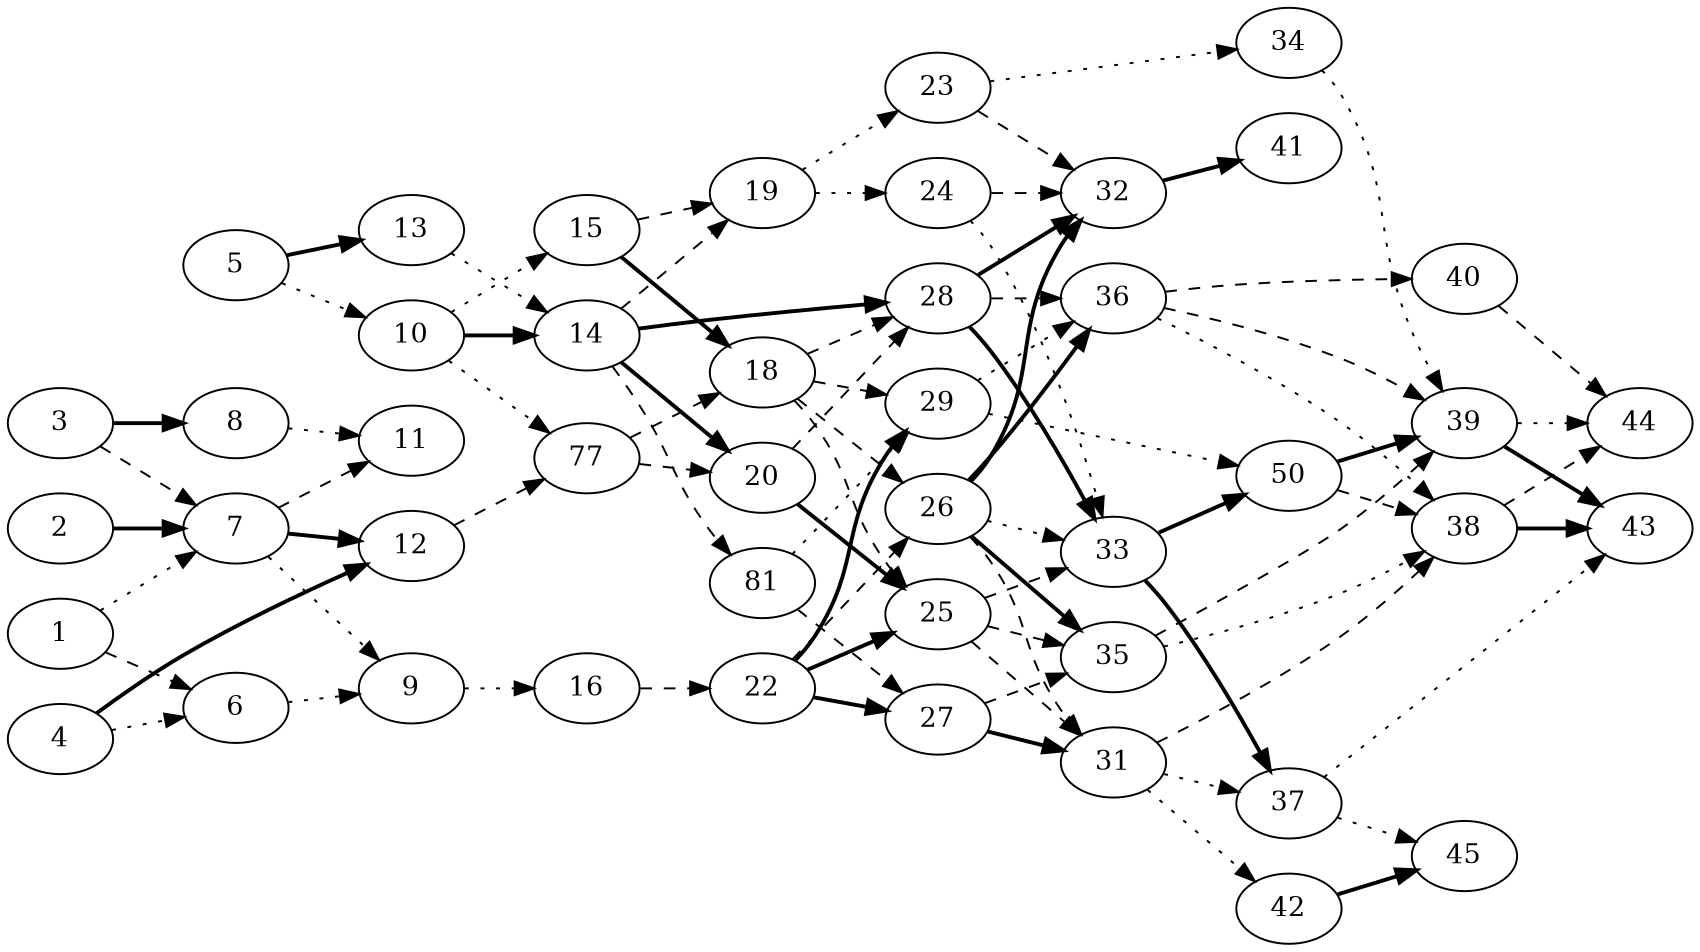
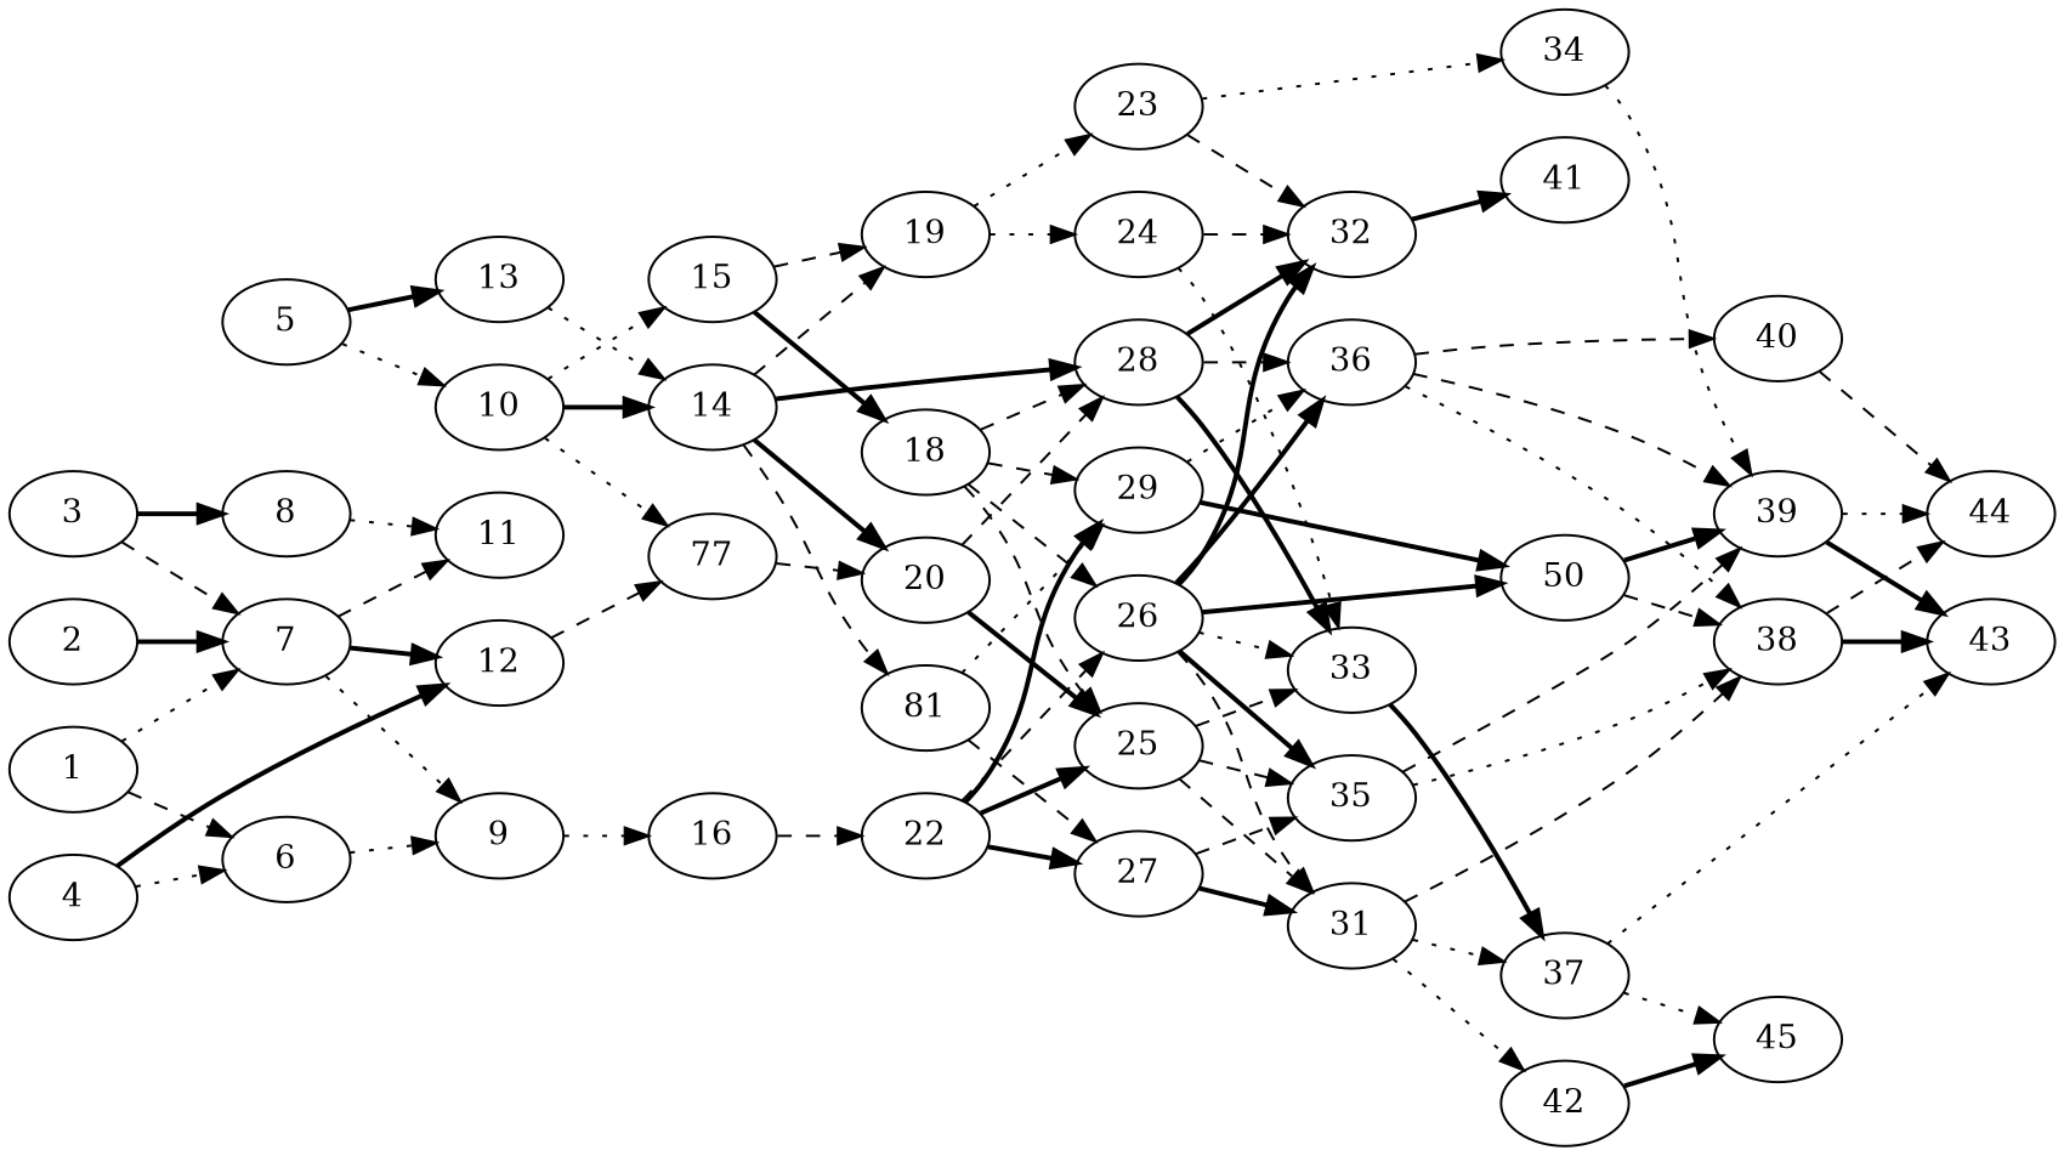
  digraph {
    rankdir=LR
    node [alpha=0.17]
    edge [style=dashed]
    1 [alpha=0.03 expect_size=38988800]
    6 [alpha=0.08 expect_size=45896704]
    7 [alpha=0.12 expect_size=21120000]
    9 [alpha=0.19 expect_size=50664448]
    11 [alpha=0.04 expect_size=46826496]
    12 [alpha=0.15 expect_size=5700608]
    16 [alpha=0.14 expect_size=25830400]
    n8 [alpha=0.18 expect_size=44719104 label=77]
    2 [alpha=0.10 expect_size=41369600]
    3 [alpha=0.04 expect_size=47603712]
    8 [alpha=0.12 expect_size=29761536]
    4 [alpha=0.19 expect_size=13537280]
    5 [alpha=0.15 expect_size=28140544]
    10 [alpha=0.14 expect_size=44943360]
    13 [alpha=0.08 expect_size=30259200]
    14 [alpha=0.11 expect_size=39868416]
    15 [alpha=0.01 expect_size=37237760]
    19 [alpha=0.11 expect_size=7605248]
    20 [expect_size=6372352]
    n20 [expect_size=39815168 label=81]
    28 [alpha=0.08 expect_size=17904640]
    18 [alpha=0.03 expect_size=25850880]
    22 [alpha=0.13 expect_size=48941056]
    25 [alpha=0.11 expect_size=34333696]
    26 [alpha=0.16 expect_size=37632000]
    29 [alpha=0.09 expect_size=25257984]
    27 [alpha=0.07 expect_size=22449152]
    23 [alpha=0.07 expect_size=36661248]
    24 [alpha=0.04 expect_size=9402368]
    33 [alpha=0.02 expect_size=21118976]
    31 [alpha=0.01 expect_size=43022336]
    35 [expect_size=48313344]
    32 [expect_size=36957184]
    n34 [alpha=0.06 expect_size=50371584 label=50]
    36 [alpha=0.00 expect_size=28167168]
    34 [alpha=0.03 expect_size=37867520]
    37 [alpha=0.20 expect_size=18084864]
    38 [alpha=0.08 expect_size=33943552]
    42 [alpha=0.15 expect_size=44294144]
    39 [expect_size=5891072]
    41 [alpha=0.12 expect_size=41202688]
    40 [alpha=0.07 expect_size=26533888]
    43 [alpha=0.11 expect_size=36267008]
    44 [alpha=0.09 expect_size=42137600]
    45 [alpha=0.19 expect_size=49346560]
    1 -> 6
    1 -> 7 [style=dotted]
    6 -> 9 [style=dotted]
    7 -> 9 [style=dotted]
    7 -> 11
    7 -> 12 [style=bold]
    9 -> 16 [style=dotted]
    12 -> n8
    16 -> 22
    n8 -> 20
-   n8 -> 18
    2 -> 7 [style=bold]
    3 -> 7
    3 -> 8 [style=bold]
    8 -> 11 [style=dotted]
    4 -> 6 [style=dotted]
    4 -> 12 [style=bold]
    5 -> 10 [style=dotted]
    5 -> 13 [style=bold]
    10 -> n8 [style=dotted]
    10 -> 14 [style=bold]
    10 -> 15 [style=dotted]
    13 -> 14 [style=dotted]
    14 -> 19
    14 -> 20 [style=bold]
    14 -> n20
    14 -> 28 [style=bold]
    15 -> 19
    15 -> 18 [style=bold]
    19 -> 23 [style=dotted]
    19 -> 24 [style=dotted]
    20 -> 28
    20 -> 25 [style=bold]
    n20 -> 29 [style=dotted]
    n20 -> 27
    28 -> 33 [style=bold]
    28 -> 32 [style=bold]
    28 -> 36
    18 -> 28
    18 -> 25
    18 -> 26
    18 -> 29
    22 -> 25 [style=bold]
    22 -> 26
    22 -> 29 [style=bold]
    22 -> 27 [style=bold]
    25 -> 33
    25 -> 31
    25 -> 35
    26 -> 33 [style=dotted]
    26 -> 31
    26 -> 35 [style=bold]
    26 -> 32 [style=bold]
-   33 -> n34 [style=bold]
+   26 -> n34 [style=bold]
    26 -> 36 [style=bold]
-   29 -> n34 [style=dotted]
+   29 -> n34 [style=bold]
    29 -> 36 [style=dotted]
    27 -> 31 [style=bold]
    27 -> 35
    23 -> 32
    23 -> 34 [style=dotted]
    24 -> 33 [style=dotted]
    24 -> 32
    33 -> 37 [style=bold]
    31 -> 37 [style=dotted]
    31 -> 38
    31 -> 42 [style=dotted]
    35 -> 38 [style=dotted]
    35 -> 39
    32 -> 41 [style=bold]
    n34 -> 38
    n34 -> 39 [style=bold]
    36 -> 38 [style=dotted]
    36 -> 39
    36 -> 40
    34 -> 39 [style=dotted]
    37 -> 43 [style=dotted]
    37 -> 45 [style=dotted]
    38 -> 43 [style=bold]
    38 -> 44
    42 -> 45 [style=bold]
    39 -> 43 [style=bold]
    39 -> 44 [style=dotted]
    40 -> 44
  }
